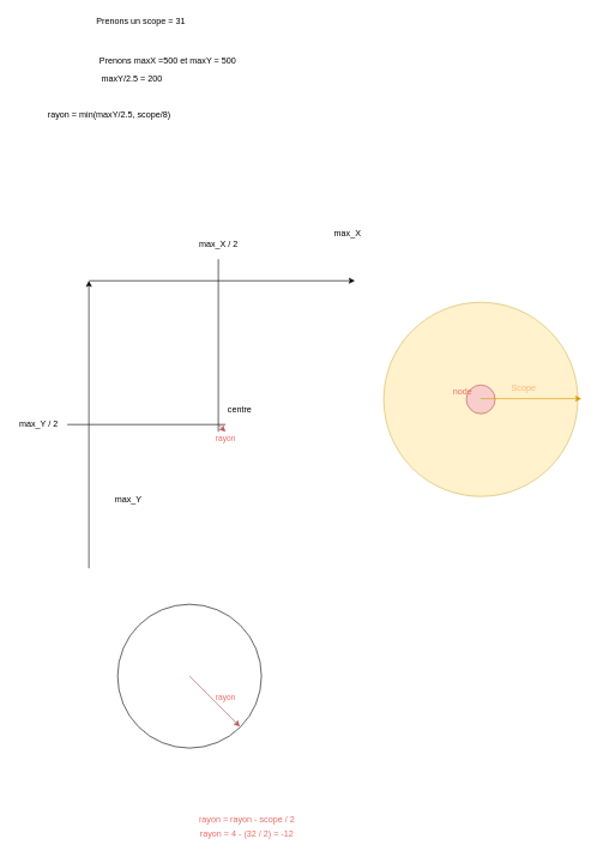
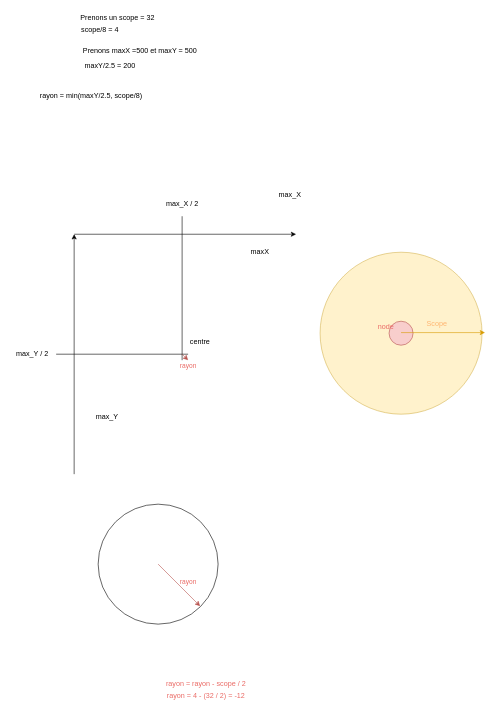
  <mxCell id="0" />
  <mxCell id="1" parent="0" />
  <mxCell id="2" value="" style="ellipse;whiteSpace=wrap;html=1;aspect=fixed;fontColor=#EA6B66;" vertex="1" parent="1"><mxGeometry x="163" y="840" width="200" height="200" as="geometry" /></mxCell>
  <mxCell id="3" value="" style="ellipse;whiteSpace=wrap;html=1;aspect=fixed;fillColor=#fff2cc;strokeColor=#d6b656;" parent="1" vertex="1"><mxGeometry x="533" y="420" width="270" height="270" as="geometry" /></mxCell>
  <mxCell id="4" value="" style="endArrow=classic;html=1;" parent="1" edge="1"><mxGeometry width="50" height="50" relative="1" as="geometry"><mxPoint y="390" as="sourcePoint" x="123" /><mxPoint x="493" y="390" as="targetPoint" /></mxGeometry></mxCell>
  <mxCell id="5" value="" style="endArrow=classic;html=1;" parent="1" edge="1"><mxGeometry width="50" height="50" relative="1" as="geometry"><mxPoint y="790" as="sourcePoint" x="123" /><mxPoint y="390" as="targetPoint" x="123" /></mxGeometry></mxCell>
  <mxCell id="6" value="max_Y" style="text;html=1;strokeColor=none;fillColor=none;align=center;verticalAlign=middle;whiteSpace=wrap;rounded=0;" parent="1" vertex="1"><mxGeometry x="158" y="685" width="40" height="20" as="geometry" /></mxCell>
  <mxCell id="7" value="max_X" style="text;html=1;strokeColor=none;fillColor=none;align=center;verticalAlign=middle;whiteSpace=wrap;rounded=0;" parent="1" vertex="1"><mxGeometry x="463" y="315" width="40" height="20" as="geometry" /></mxCell>
  <mxCell id="8" value="Scope" style="text;html=1;align=center;verticalAlign=middle;whiteSpace=wrap;rounded=0;fontColor=#FFB570;" parent="1" vertex="1"><mxGeometry x="708" y="530" width="40" height="20" as="geometry" /></mxCell>
  <mxCell id="9" value="" style="ellipse;whiteSpace=wrap;html=1;aspect=fixed;fillColor=#f8cecc;strokeColor=#b85450;" parent="1" vertex="1"><mxGeometry x="648" y="535" width="40" height="40" as="geometry" /></mxCell>
  <mxCell id="10" value="" style="endArrow=classic;html=1;fillColor=#ffe6cc;strokeColor=#d79b00;" parent="1" edge="1"><mxGeometry width="50" height="50" relative="1" as="geometry"><mxPoint x="668" y="554" as="sourcePoint" /><mxPoint x="808" y="554" as="targetPoint" /></mxGeometry></mxCell>
  <mxCell id="11" value="node" style="text;html=1;align=center;verticalAlign=middle;whiteSpace=wrap;rounded=0;fontColor=#EA6B66;" parent="1" vertex="1"><mxGeometry x="623" y="535" width="40" height="20" as="geometry" /></mxCell>
  <mxCell id="12" value="" style="endArrow=none;html=1;fontColor=#7EA6E0;" parent="1" edge="1"><mxGeometry width="50" height="50" relative="1" as="geometry"><mxPoint x="303" y="390" as="sourcePoint" /><mxPoint x="303" y="360" as="targetPoint" /></mxGeometry></mxCell>
  <mxCell id="13" value="" style="endArrow=none;html=1;fontColor=#7EA6E0;" parent="1" edge="1"><mxGeometry width="50" height="50" relative="1" as="geometry"><mxPoint x="93" y="590" as="sourcePoint" /><mxPoint y="590" as="targetPoint" x="123" /></mxGeometry></mxCell>
  <mxCell id="14" value="max_X / 2" style="text;html=1;strokeColor=none;fillColor=none;align=center;verticalAlign=middle;whiteSpace=wrap;rounded=0;fontColor=#000000;" parent="1" vertex="1"><mxGeometry x="270.5" y="330" width="65" height="20" as="geometry" /></mxCell>
  <mxCell id="15" value="max_Y / 2" style="text;html=1;strokeColor=none;fillColor=none;align=center;verticalAlign=middle;whiteSpace=wrap;rounded=0;fontColor=#000000;" parent="1" vertex="1"><mxGeometry x="20.5" y="580" width="65" height="20" as="geometry" /></mxCell>
- <mxCell id="17" value="Prenons un scope = 31" style="text;html=1;strokeColor=none;fillColor=none;align=center;verticalAlign=middle;whiteSpace=wrap;rounded=0;" vertex="1" parent="1"><mxGeometry x="122.5" y="20" width="145" height="20" as="geometry" /></mxCell>
+ <mxCell id="16" value="maxX" style="text;html=1;strokeColor=none;fillColor=none;align=center;verticalAlign=middle;whiteSpace=wrap;rounded=0;fontColor=#000000;" parent="1" vertex="1"><mxGeometry x="413" y="410" width="40" height="20" as="geometry" /></mxCell>
+ <mxCell id="17" value="Prenons un scope = 32" style="text;html=1;strokeColor=none;fillColor=none;align=center;verticalAlign=middle;whiteSpace=wrap;rounded=0;" vertex="1" parent="1"><mxGeometry x="122.5" y="20" width="145" height="20" as="geometry" /></mxCell>
  <mxCell id="18" value="Prenons maxX =500 et maxY = 500" style="text;html=1;strokeColor=none;fillColor=none;align=center;verticalAlign=middle;whiteSpace=wrap;rounded=0;" vertex="1" parent="1"><mxGeometry x="133" y="80" width="200" height="10" as="geometry" /></mxCell>
  <mxCell id="19" value="maxY/2.5 = 200" style="text;html=1;strokeColor=none;fillColor=none;align=center;verticalAlign=middle;whiteSpace=wrap;rounded=0;" vertex="1" parent="1"><mxGeometry y="100" width="120" height="20" as="geometry" x="123" /></mxCell>
  <mxCell id="20" value="rayon = min(maxY/2.5, scope/8)" style="text;html=1;strokeColor=none;fillColor=none;align=center;verticalAlign=middle;whiteSpace=wrap;rounded=0;" vertex="1" parent="1"><mxGeometry x="52.5" y="150" width="197" height="20" as="geometry" /></mxCell>
+ <mxCell id="21" value="scope/8 = 4" style="text;html=1;resizable=0;points=[];autosize=1;align=left;verticalAlign=top;spacingTop=-4;" vertex="1" parent="1"><mxGeometry x="133" y="40" width="80" height="20" as="geometry" /></mxCell>
  <mxCell id="22" value="" style="endArrow=none;html=1;" edge="1" parent="1"><mxGeometry width="50" height="50" relative="1" as="geometry"><mxPoint y="590" as="sourcePoint" x="123" /><mxPoint x="313" y="590" as="targetPoint" /></mxGeometry></mxCell>
  <mxCell id="23" value="" style="endArrow=none;html=1;" edge="1" parent="1"><mxGeometry width="50" height="50" relative="1" as="geometry"><mxPoint x="303" y="600" as="sourcePoint" /><mxPoint x="303" y="390" as="targetPoint" /></mxGeometry></mxCell>
  <mxCell id="24" value="centre" style="text;html=1;strokeColor=none;fillColor=none;align=center;verticalAlign=middle;whiteSpace=wrap;rounded=0;" vertex="1" parent="1"><mxGeometry x="313" y="560" width="40" height="20" as="geometry" /></mxCell>
  <mxCell id="25" value="rayon&lt;br&gt;" style="endArrow=classic;html=1;fillColor=#f8cecc;strokeColor=#b85450;fontColor=#EA6B66;" edge="1" parent="1"><mxGeometry x="0.143" y="14" width="50" height="50" relative="1" as="geometry"><mxPoint x="263" y="940" as="sourcePoint" /><mxPoint x="333" y="1010" as="targetPoint" /><mxPoint as="offset" /></mxGeometry></mxCell>
  <mxCell id="26" value="rayon&lt;br&gt;" style="endArrow=classic;html=1;fillColor=#f8cecc;strokeColor=#b85450;fontColor=#EA6B66;" edge="1" parent="1"><mxGeometry x="1" y="-10" width="50" height="50" relative="1" as="geometry"><mxPoint x="303" y="590" as="sourcePoint" /><mxPoint x="313" y="600" as="targetPoint" /><mxPoint x="7" y="3" as="offset" /></mxGeometry></mxCell>
  <mxCell id="27" value="rayon = rayon - scope / 2" style="text;html=1;strokeColor=none;fillColor=none;align=center;verticalAlign=middle;whiteSpace=wrap;rounded=0;fontColor=#EA6B66;" vertex="1" parent="1"><mxGeometry y="1130" width="440" height="20" as="geometry" x="123" /></mxCell>
  <mxCell id="28" value="rayon = 4 - (32 / 2) = -12" style="text;html=1;strokeColor=none;fillColor=none;align=center;verticalAlign=middle;whiteSpace=wrap;rounded=0;fontColor=#EA6B66;" vertex="1" parent="1"><mxGeometry y="1150" width="440" height="20" as="geometry" x="123" /></mxCell>
